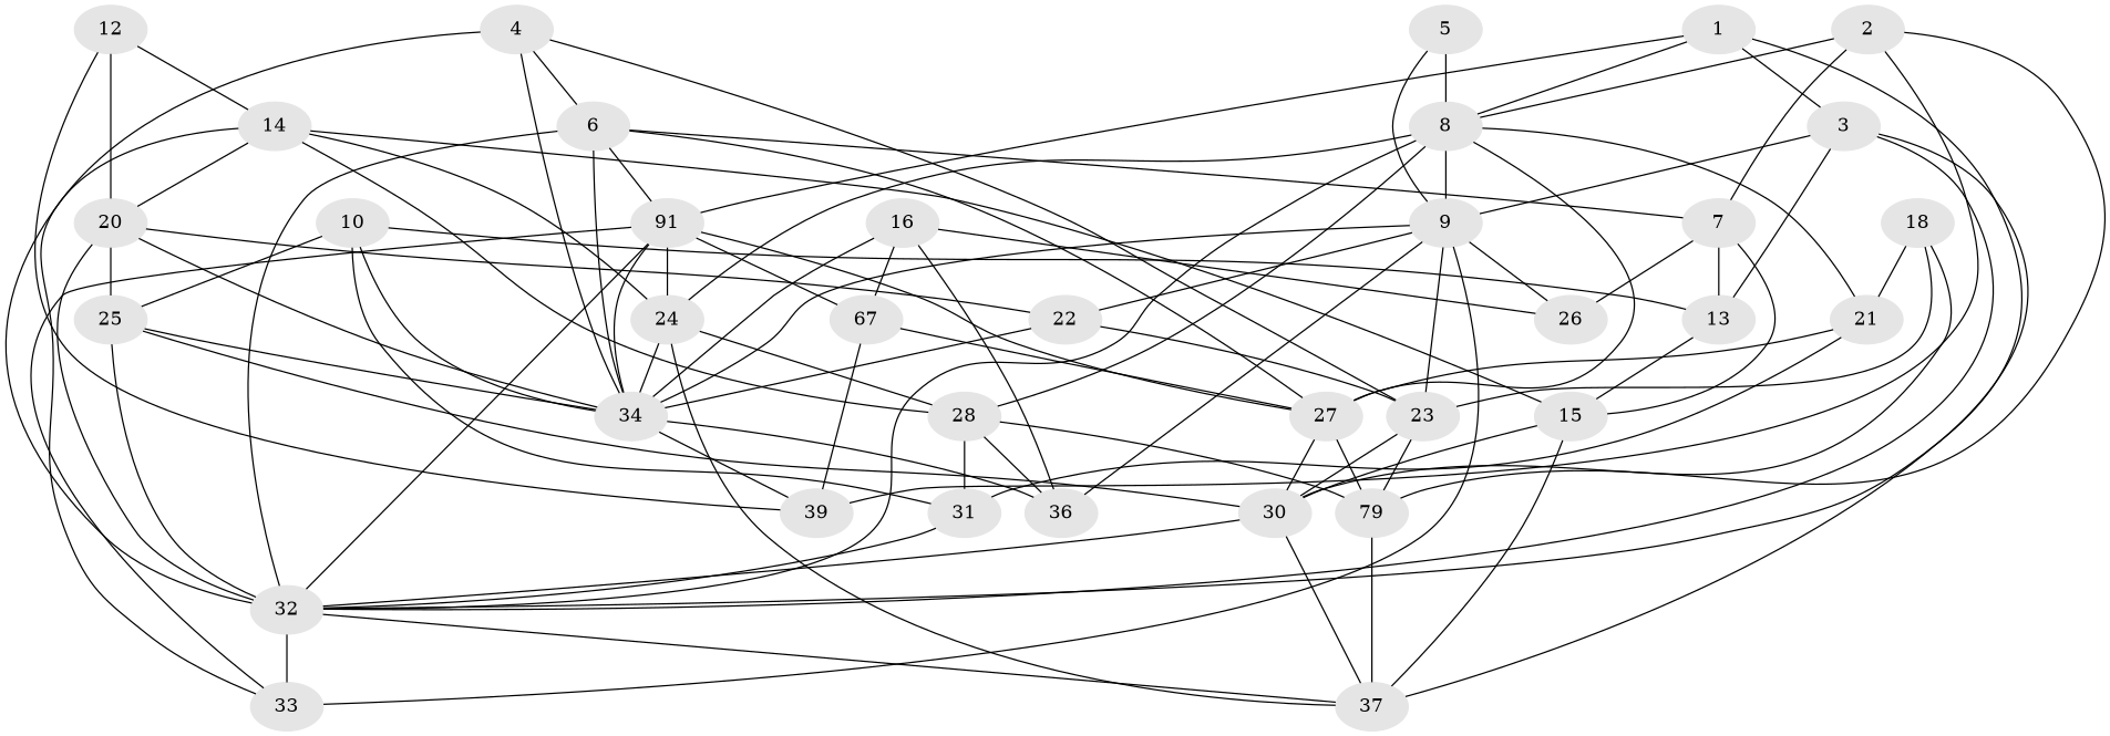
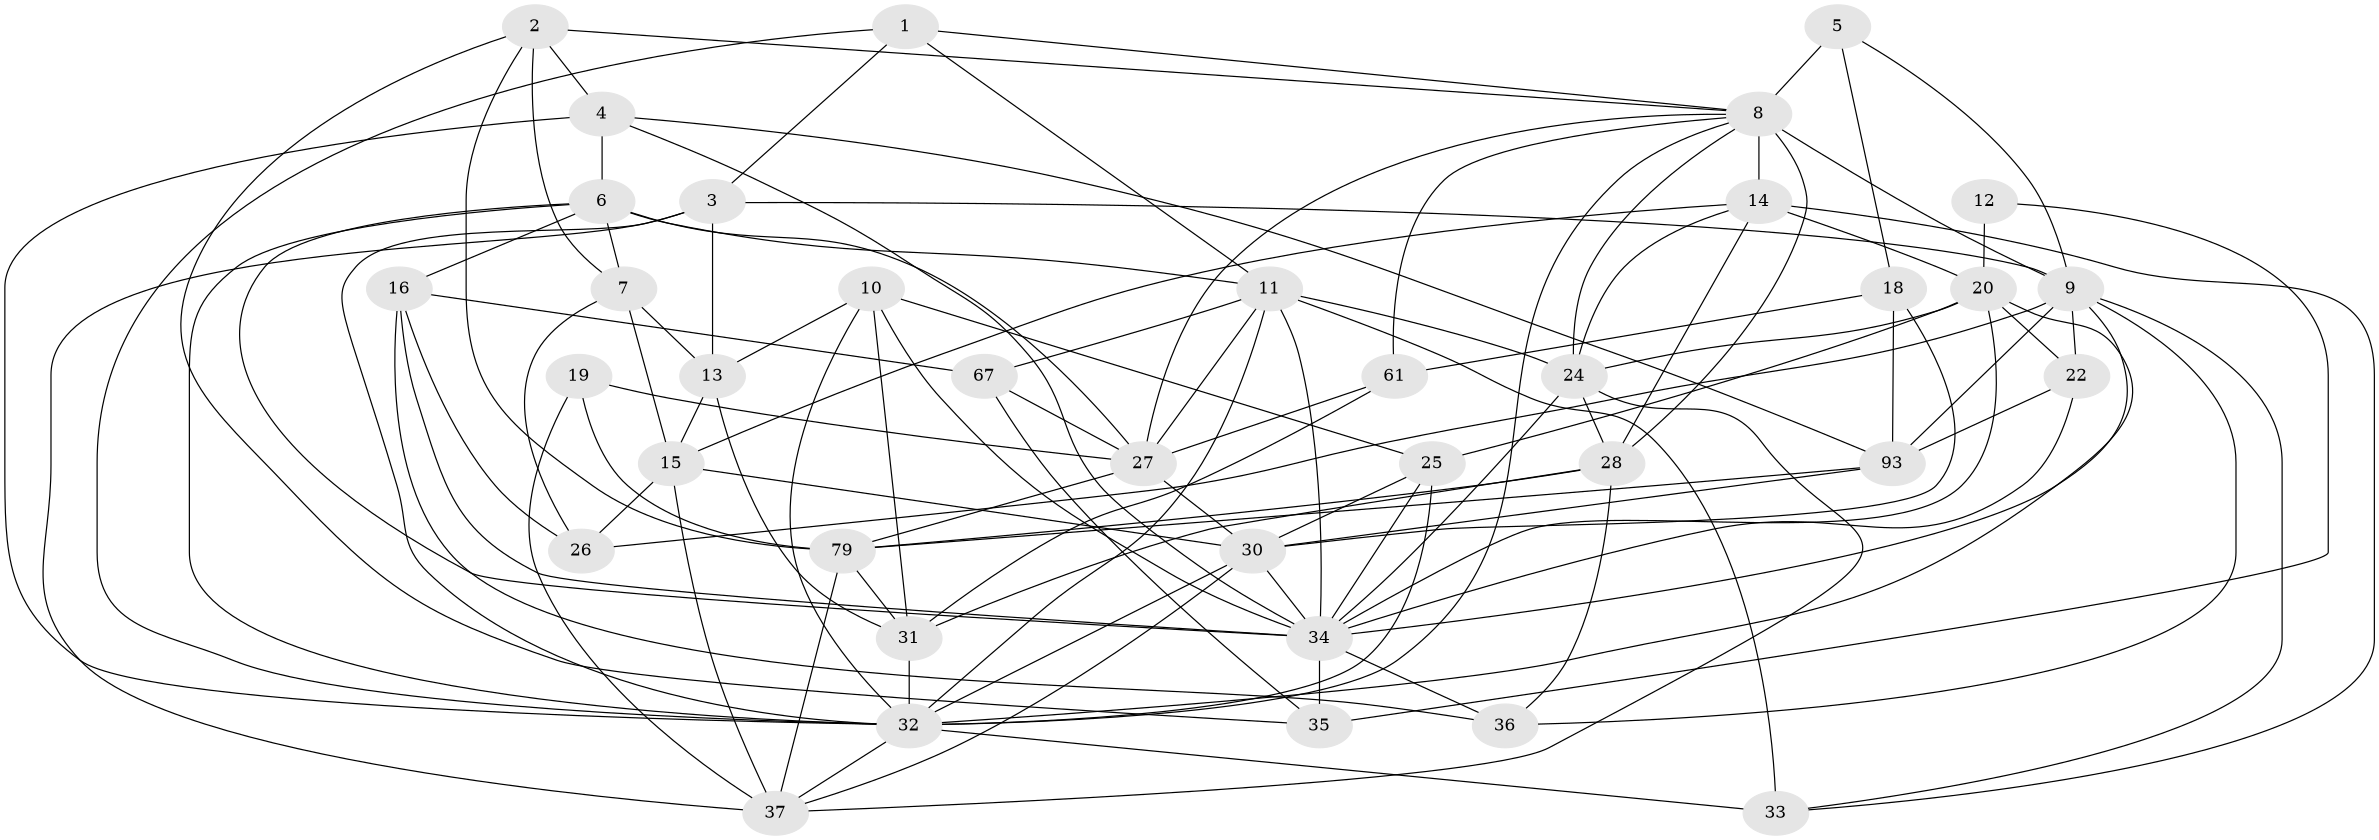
  graph {
    node [color=gray90 style=filled]
    edge [weight=1.0]
    1
    3
    8
-   11 [label=91]
+   11
    32
    9
    13
    37
    28
    27
    14
-   21
+   21 [label=61]
    24
    34
    33
    n16 [label=67]
    2
    4
    7
    n20 [label=79]
-   35 [label=39]
+   35
    6
-   23
+   23 [label=93]
    15
    26
    36
    31
    22
    16
    30
    5
    18
    20
    10
    25
    12
+   19
    1 -- 3
    1 -- 8
    1 -- 11
    1 -- 32
    3 -- 32
    3 -- 9
    3 -- 13
    3 -- 37
    8 -- 32
    8 -- 9 [weight=2.0]
    8 -- 28 [weight=2.0]
    8 -- 27
-   12 -- 14
+   8 -- 14
    8 -- 21
    8 -- 24
    11 -- 32
    11 -- 27
    11 -- 24
    11 -- 34
    11 -- 33
    11 -- n16
    32 -- 37
    32 -- 33 [weight=2.0]
    9 -- 34
    9 -- 33
    9 -- 23
    9 -- 26
    9 -- 36
    9 -- 22
    13 -- 15
+   13 -- 31
    28 -- n20
    28 -- 36
    28 -- 31
    27 -- n20
    27 -- 30
    14 -- 28
    14 -- 24
    14 -- 33
    14 -- 15
    14 -- 20
    21 -- 27 [weight=2.0]
    21 -- 31
    24 -- 37
    24 -- 28 [weight=3.0]
    24 -- 34
    34 -- 35
    34 -- 36
    n16 -- 27
    n16 -- 35
    2 -- 8
+   2 -- 4
    2 -- 7
    2 -- n20
    2 -- 35
    4 -- 32
    4 -- 34
    4 -- 6
    4 -- 23
    7 -- 13
    7 -- 15 [weight=2.0]
    7 -- 26
    n20 -- 37 [weight=2.0]
+   n20 -- 31
    6 -- 11
    6 -- 32 [weight=2.0]
    6 -- 27
    6 -- 34
    6 -- 7
+   6 -- 16
    23 -- n20
    23 -- 30
    15 -- 37 [weight=2.0]
+   15 -- 26
    15 -- 30
    31 -- 32
    22 -- 34
    22 -- 23
    16 -- 34
    16 -- n16
    16 -- 26
    16 -- 36
    30 -- 32
    30 -- 37
+   30 -- 34
    5 -- 8 [weight=2.0]
    5 -- 9
+   5 -- 18
    18 -- 21
    18 -- 23
    18 -- 30
    20 -- 32
+   20 -- 24
    20 -- 34
    20 -- 22
    20 -- 25
+   10 -- 32
    10 -- 13
    10 -- 34
    10 -- 31
    10 -- 25
    25 -- 32
    25 -- 34
    25 -- 30
    12 -- 35
    12 -- 20 [weight=2.0]
+   19 -- 37
+   19 -- 27
+   19 -- n20
  }
